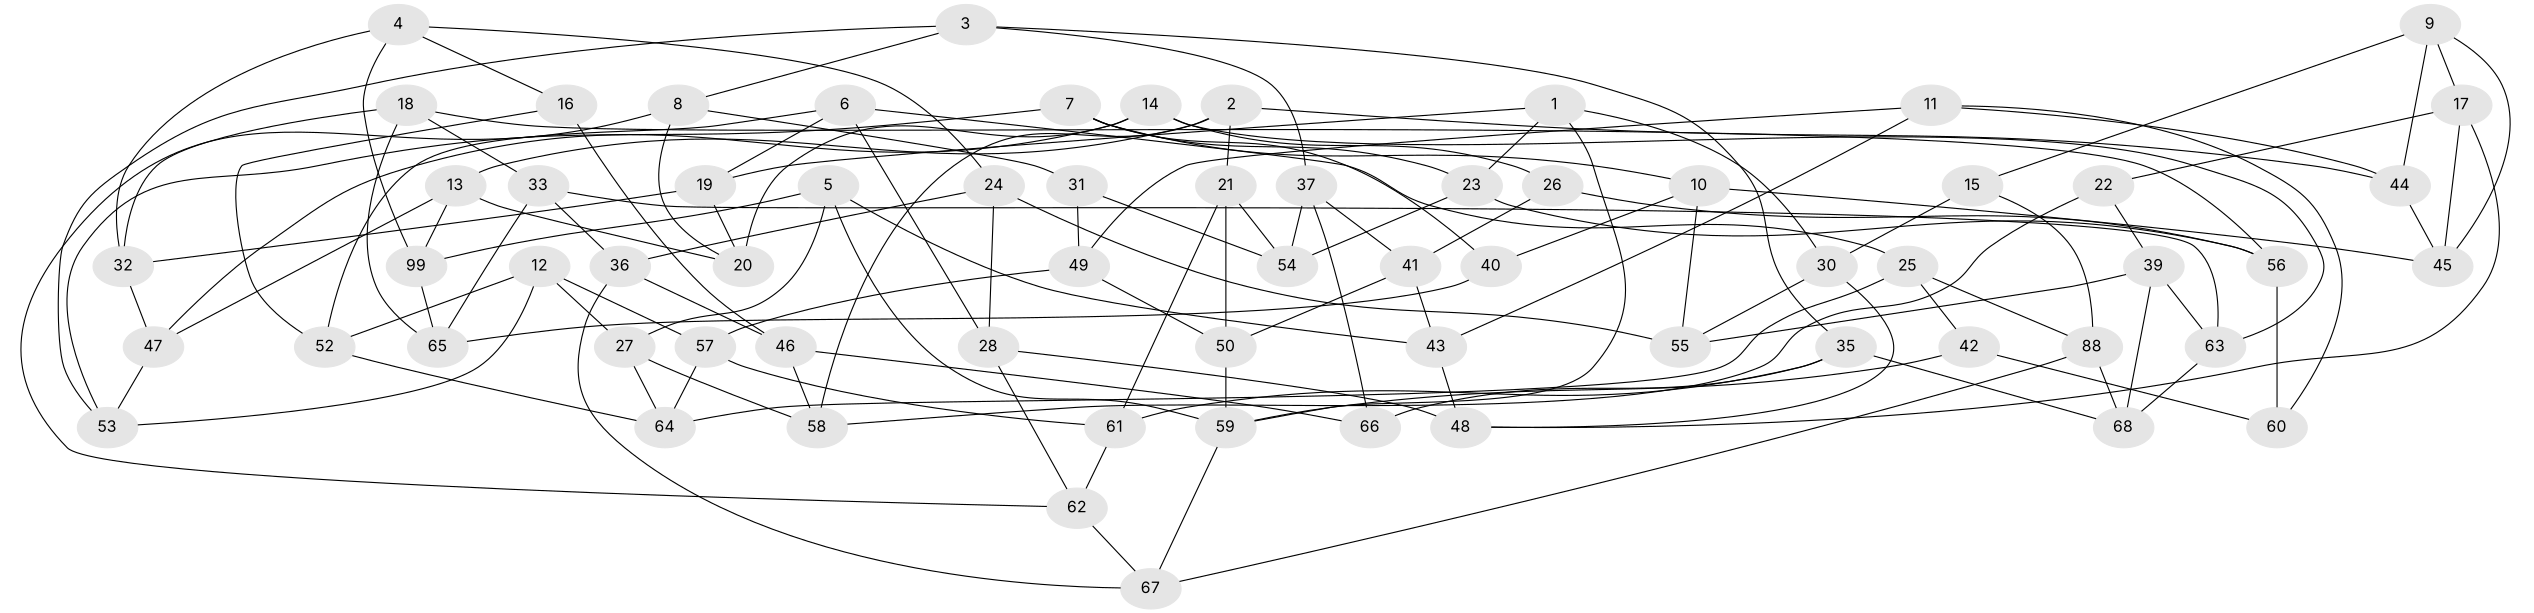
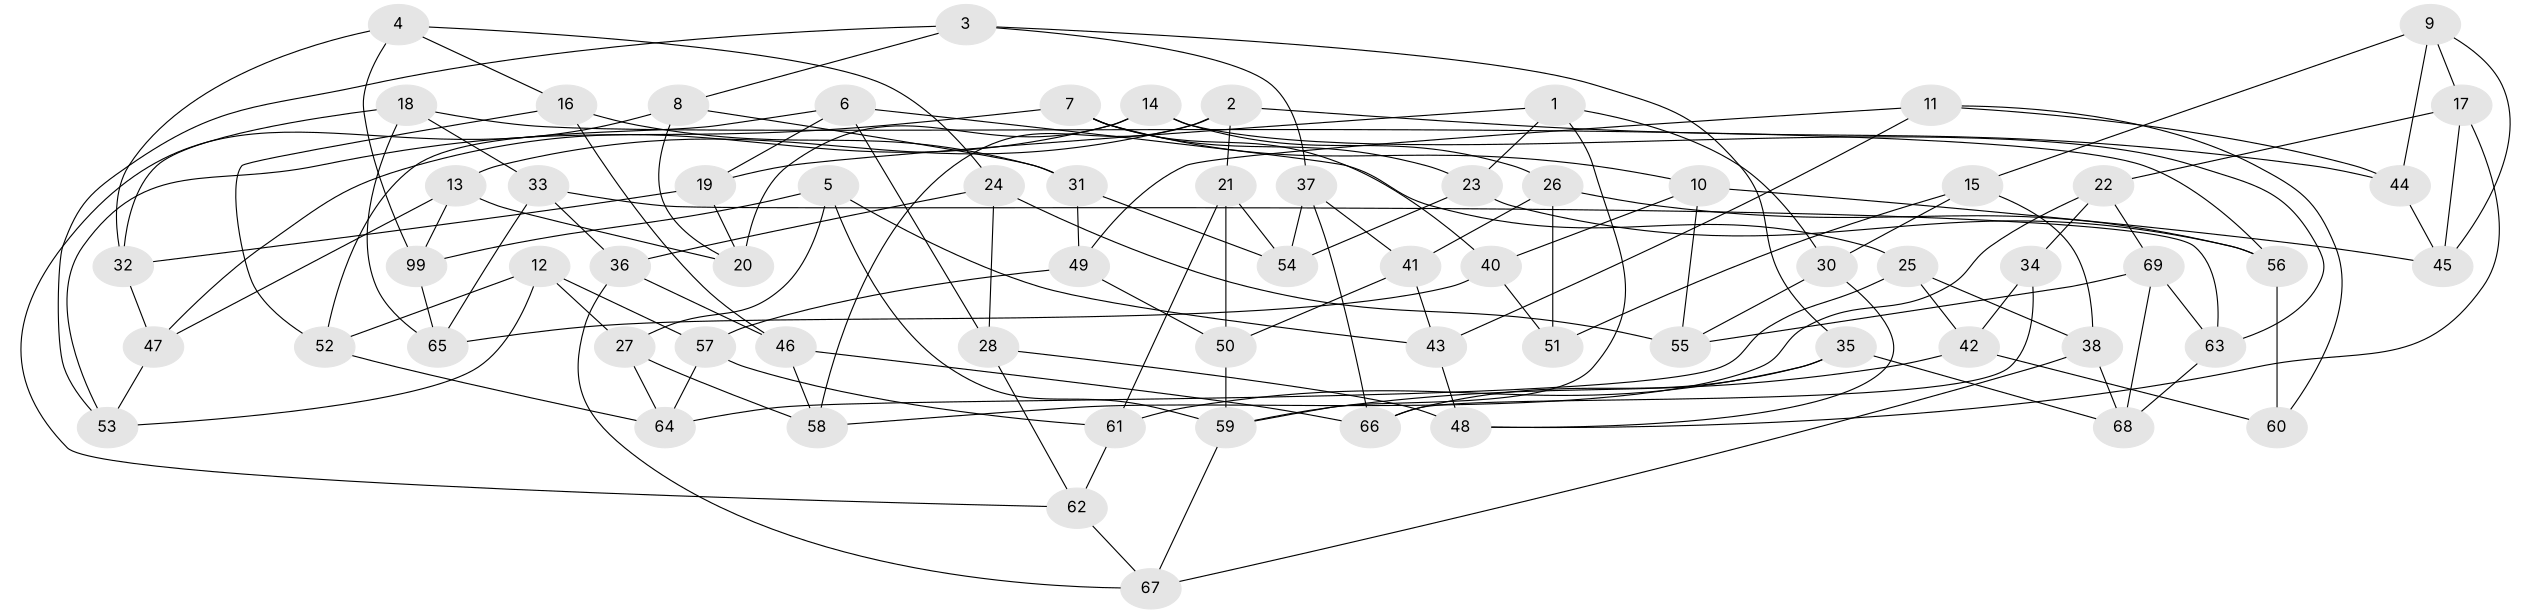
  graph {
    fontname=Inter
    node [color=gray90 fontname=Inter style=filled]
    edge [fontname=Inter]
    1
    19
    23
    30
    59
    32
    20
    56
    54
    55
    48
    67
    2
    13
    21
    44
    58
    n18 [label=99]
    47
    50
    61
    45
    3
    8
    35
    37
    53
    31
    62
    66
    68
    41
    4
    16
    24
    52
    46
    28
    36
    65
    5
    27
    43
    64
    6
    25
-   38 [label=88]
+   38
    42
    7
    10
    40
+   51
    49
    9
    15
    17
    22
    11
    60
    57
    12
    14
    26
    63
-   39
+   34
+   39 [label=69]
    18
    33
    1 -- 19
    1 -- 23
    1 -- 30
    1 -- 59
    19 -- 32
    19 -- 20
    23 -- 56
    23 -- 54
    30 -- 55
    30 -- 48
    59 -- 67
    32 -- 47
    56 -- 60
    2 -- 13
    2 -- 21
    2 -- 44
    2 -- 58
    13 -- 20
    13 -- n18
    13 -- 47
    21 -- 54
    21 -- 50
    21 -- 61
    44 -- 45
    n18 -- 65
    47 -- 53
    50 -- 59
    61 -- 62
    3 -- 8
    3 -- 35
    3 -- 37
    3 -- 53
    8 -- 20
    8 -- 31
    8 -- 62
    35 -- 61
    35 -- 66
    35 -- 68
    37 -- 54
    37 -- 66
    37 -- 41
    31 -- 54
    31 -- 49
    62 -- 67
    41 -- 50
    41 -- 43
    4 -- 32
    4 -- n18
    4 -- 16
    4 -- 24
+   16 -- 31
    16 -- 52
    16 -- 46
    24 -- 55
    24 -- 28
    24 -- 36
    52 -- 64
    46 -- 58
    46 -- 66
    28 -- 48
    28 -- 62
    36 -- 67
    36 -- 46
    5 -- 59
    5 -- n18
    5 -- 27
    5 -- 43
    27 -- 58
    27 -- 64
    43 -- 48
    6 -- 19
    6 -- 52
    6 -- 28
    6 -- 25
    25 -- 64
    25 -- 38
    25 -- 42
    38 -- 67
    38 -- 68
    42 -- 59
    42 -- 60
    7 -- 23
    7 -- 53
    7 -- 10
    7 -- 40
    10 -- 55
    10 -- 45
    10 -- 40
    40 -- 65
+   40 -- 51
    49 -- 50
    49 -- 57
    9 -- 44
    9 -- 45
    9 -- 15
    9 -- 17
    15 -- 30
    15 -- 38
+   15 -- 51
    17 -- 48
    17 -- 45
    17 -- 22
    22 -- 58
+   22 -- 34
    22 -- 39
    11 -- 44
    11 -- 43
    11 -- 49
    11 -- 60
    57 -- 61
    57 -- 64
    12 -- 53
    12 -- 52
    12 -- 27
    12 -- 57
    14 -- 20
    14 -- 47
    14 -- 26
    14 -- 63
    26 -- 56
    26 -- 41
+   26 -- 51
    63 -- 68
+   34 -- 66
+   34 -- 42
    39 -- 55
    39 -- 68
    39 -- 63
    18 -- 32
    18 -- 56
    18 -- 65
    18 -- 33
    33 -- 36
    33 -- 65
    33 -- 63
  }
